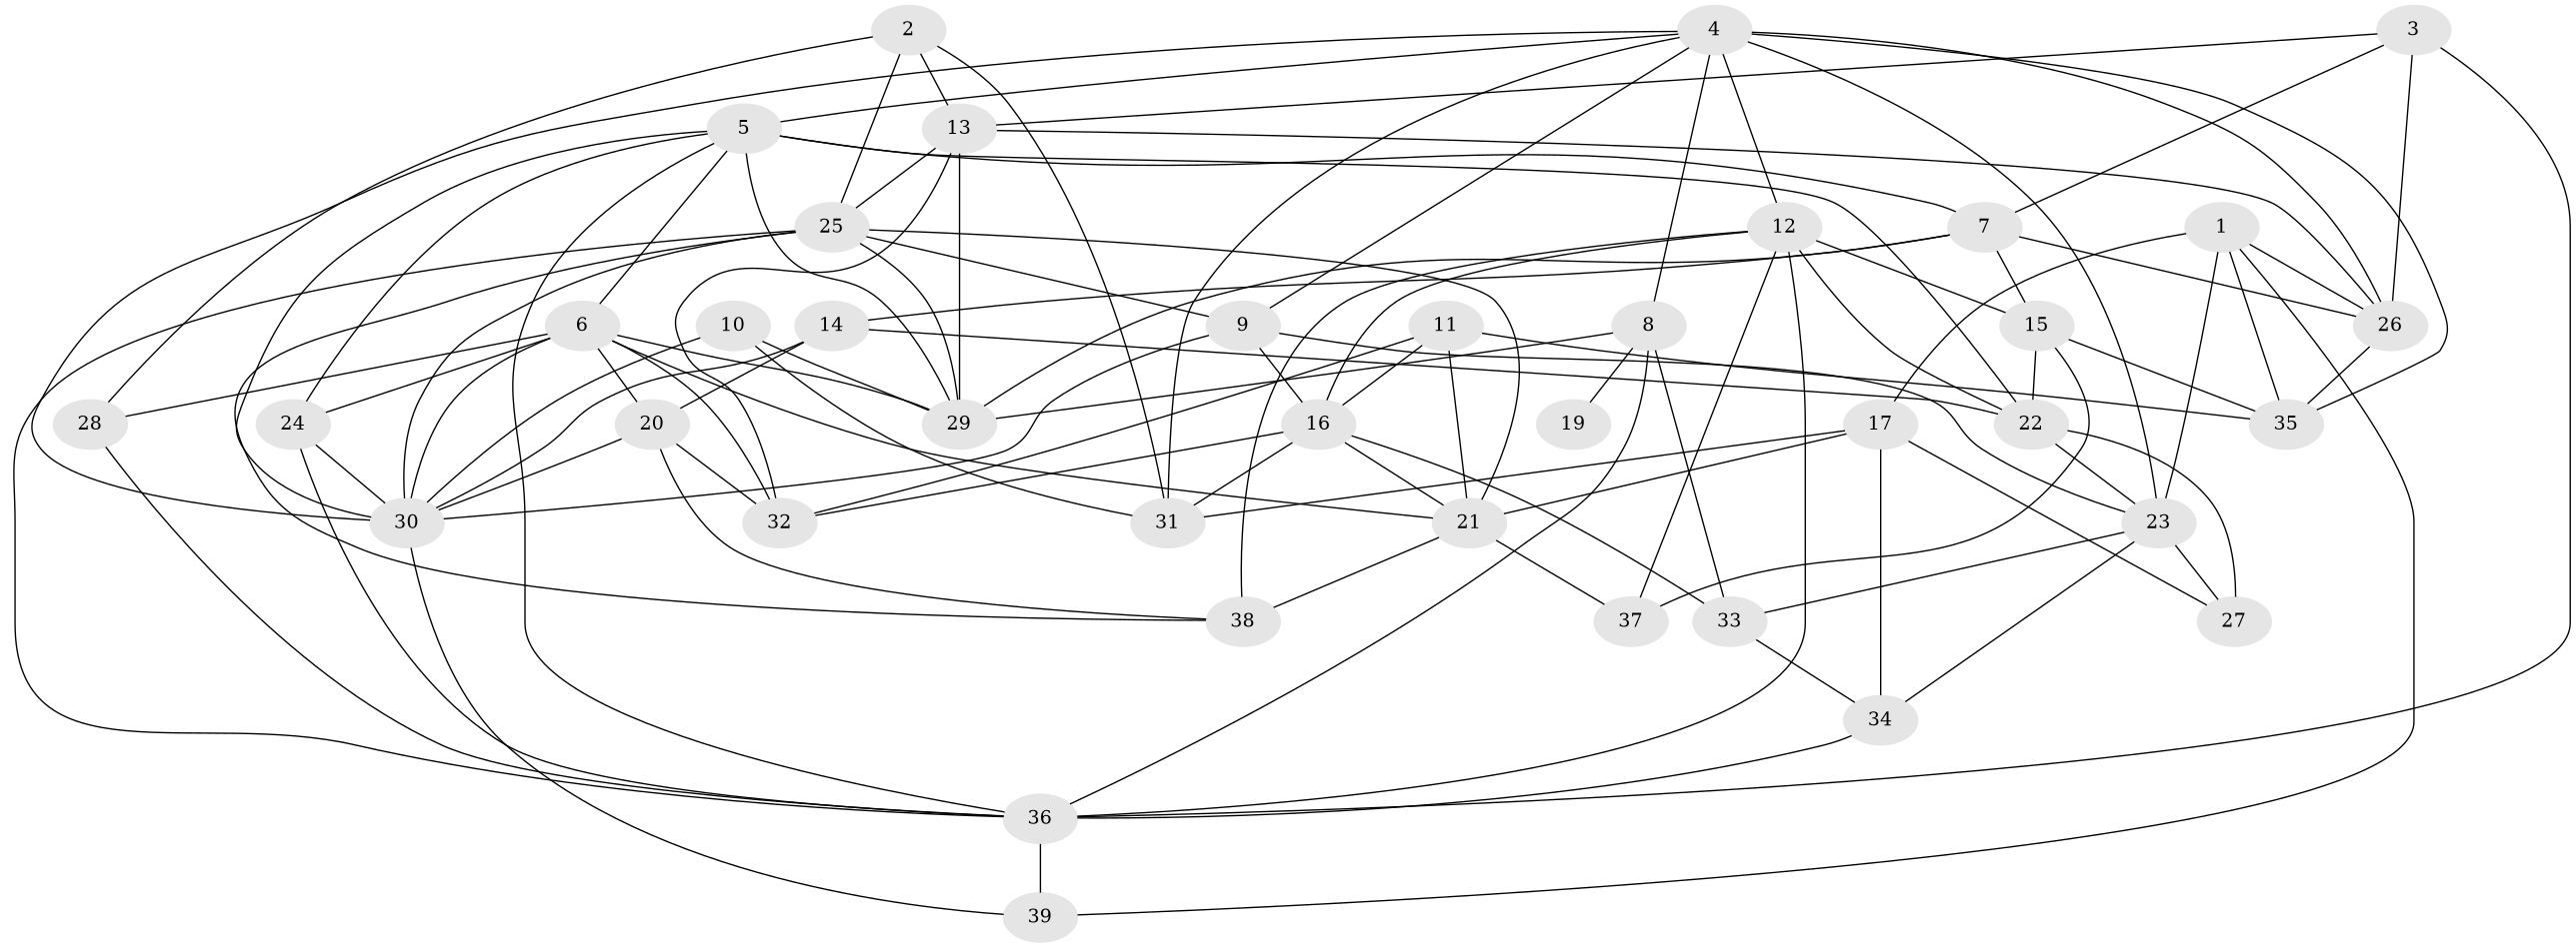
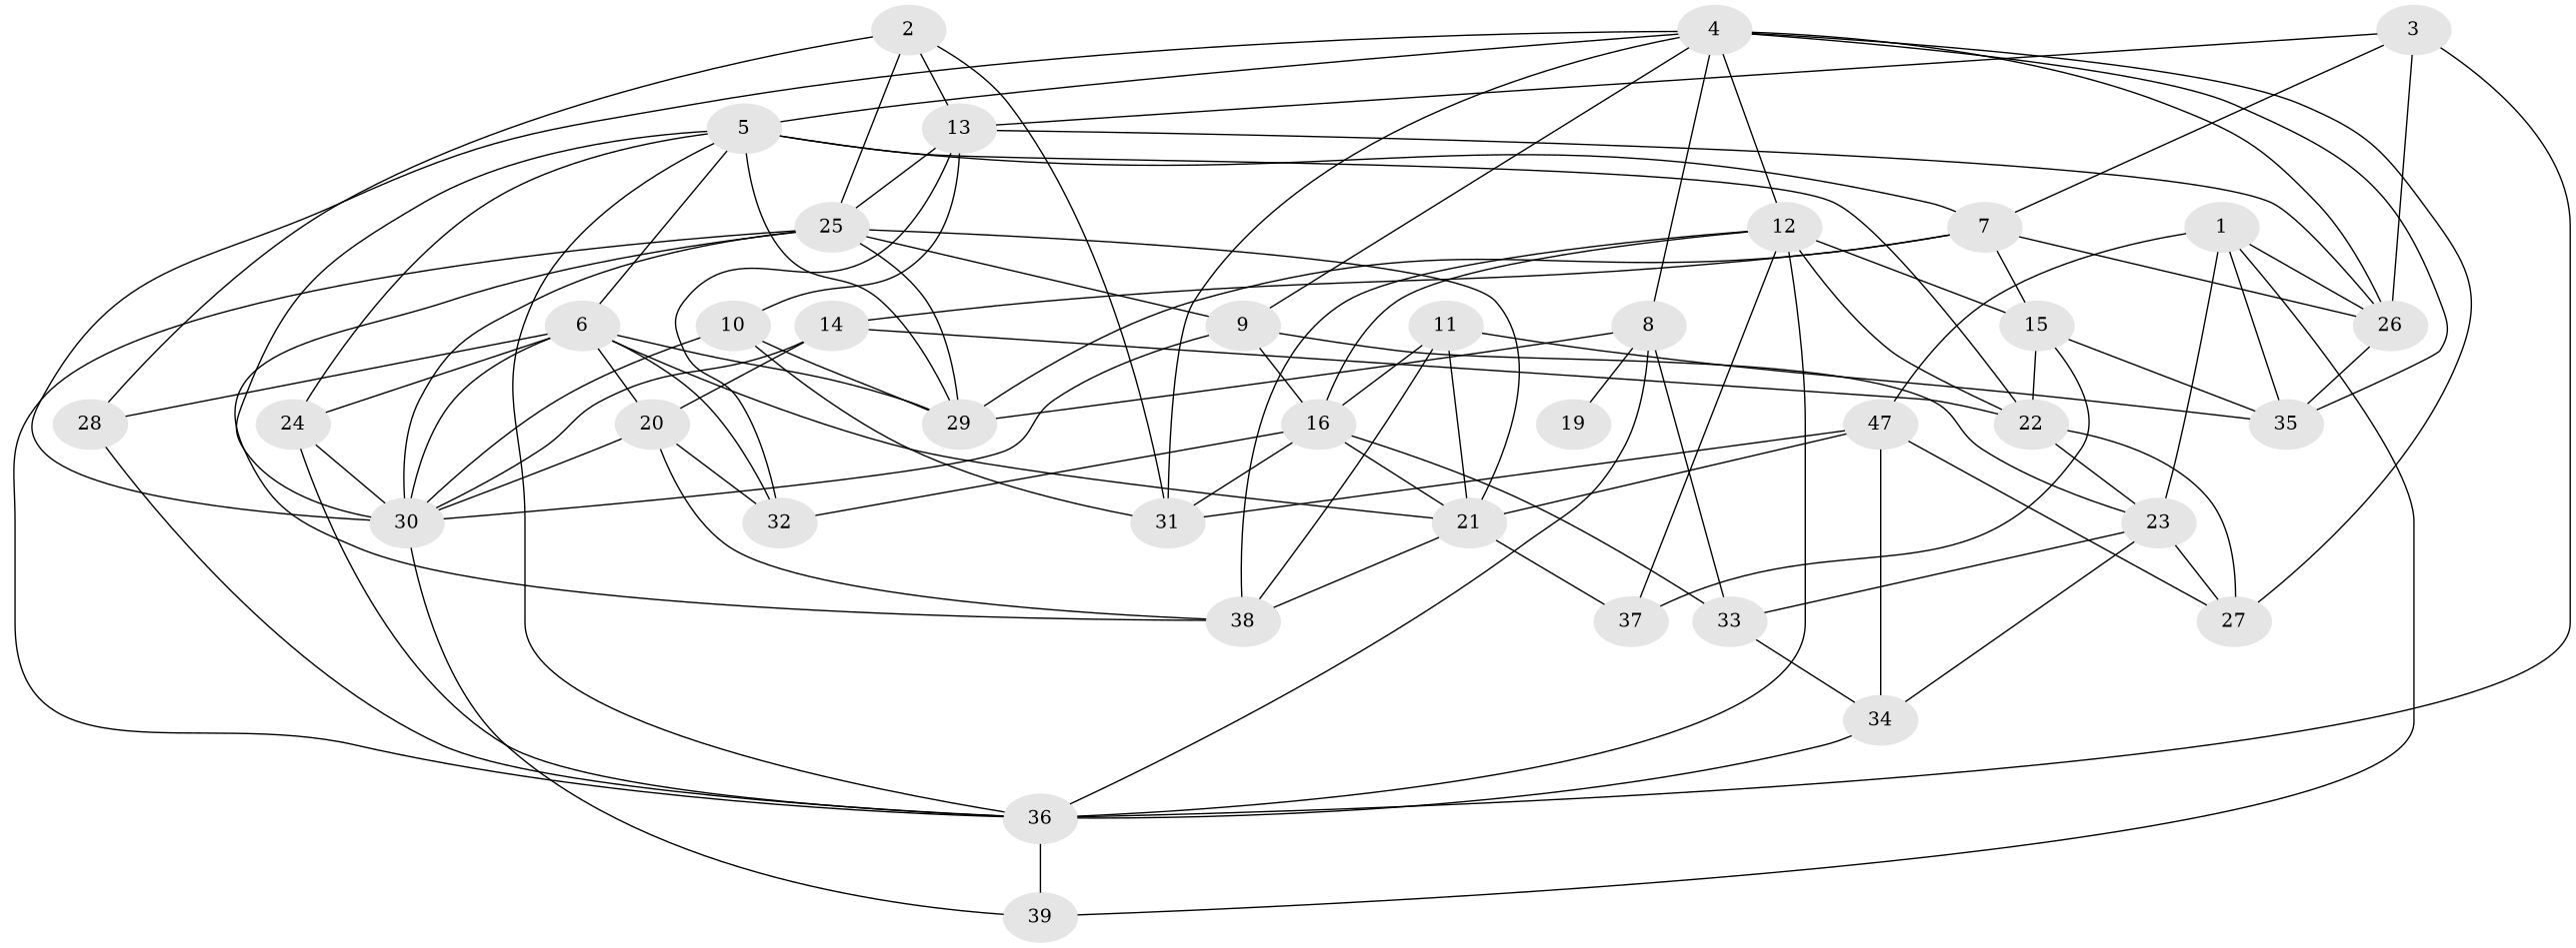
  graph {
    node [color=gray90 style=filled]
    edge [weight=1.0]
    1
-   17
+   17 [label=47]
    23
    26
    35
    39
    31
    27
    21
    34
    33
    2
    13
    25
    28
    9
    30
    16
    29
    32
    36
    38
    3
    7
    14
    15
    4
    5
    8
    12
    6
    22
    24
    19
    37
    20
    10
    11
    1 -- 17
    1 -- 23 [weight=2.0]
    1 -- 26
    1 -- 35
    1 -- 39
    17 -- 31
    17 -- 27
    17 -- 21
    17 -- 34
    23 -- 27
    23 -- 34
    23 -- 33
    26 -- 35
    21 -- 38
    21 -- 37
    34 -- 36
    33 -- 34
    2 -- 31
    2 -- 13
    2 -- 25
    2 -- 28
    13 -- 26
    13 -- 25
-   13 -- 29
+   13 -- 10
    13 -- 32
    25 -- 21 [weight=2.0]
    25 -- 9
    25 -- 30
    25 -- 29
    25 -- 36
    25 -- 38
    28 -- 36
    9 -- 23
    9 -- 30
    9 -- 16
    30 -- 39
    16 -- 31
    16 -- 21
    16 -- 33
    16 -- 32
    36 -- 39
    3 -- 26
    3 -- 13
    3 -- 36
    3 -- 7
    7 -- 26
    7 -- 29 [weight=2.0]
    7 -- 14
    7 -- 15
    14 -- 30
    14 -- 22
    14 -- 20
    15 -- 35
    15 -- 22
    15 -- 37
    4 -- 26
    4 -- 35
    4 -- 31
-   4 -- 23
+   4 -- 27
    4 -- 9
    4 -- 30
    4 -- 5
    4 -- 8
    4 -- 12
    5 -- 30
    5 -- 29
    5 -- 36
    5 -- 7
    5 -- 6
    5 -- 22
    5 -- 24
    8 -- 33
    8 -- 29
    8 -- 36
    8 -- 19
    12 -- 16
    12 -- 36
    12 -- 38
    12 -- 15
    12 -- 22 [weight=2.0]
    12 -- 37
    6 -- 21 [weight=2.0]
    6 -- 28
    6 -- 30
    6 -- 29
    6 -- 32
    6 -- 24
    6 -- 20
    22 -- 23
    22 -- 27
    24 -- 30
    24 -- 36
    20 -- 30
    20 -- 32
    20 -- 38
    10 -- 31
    10 -- 30
    10 -- 29
    11 -- 35
    11 -- 21
    11 -- 16
-   11 -- 32
+   11 -- 38
  }
